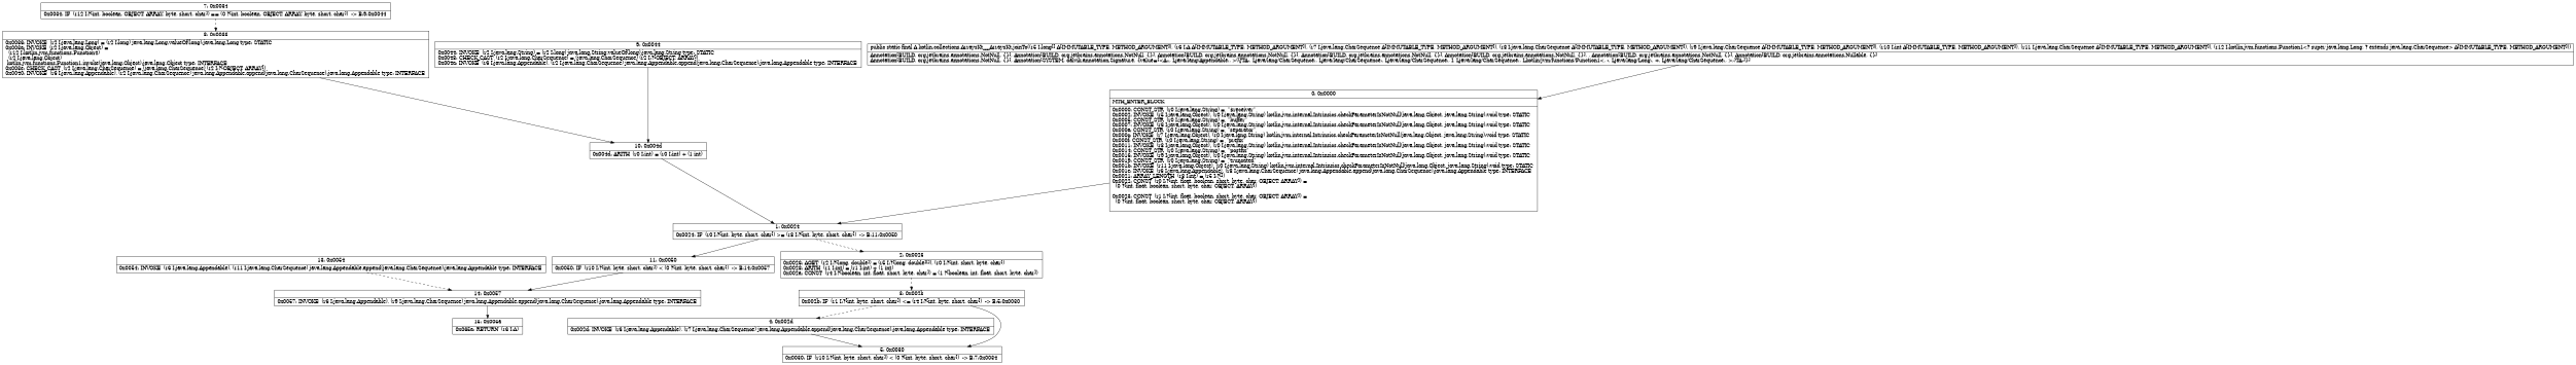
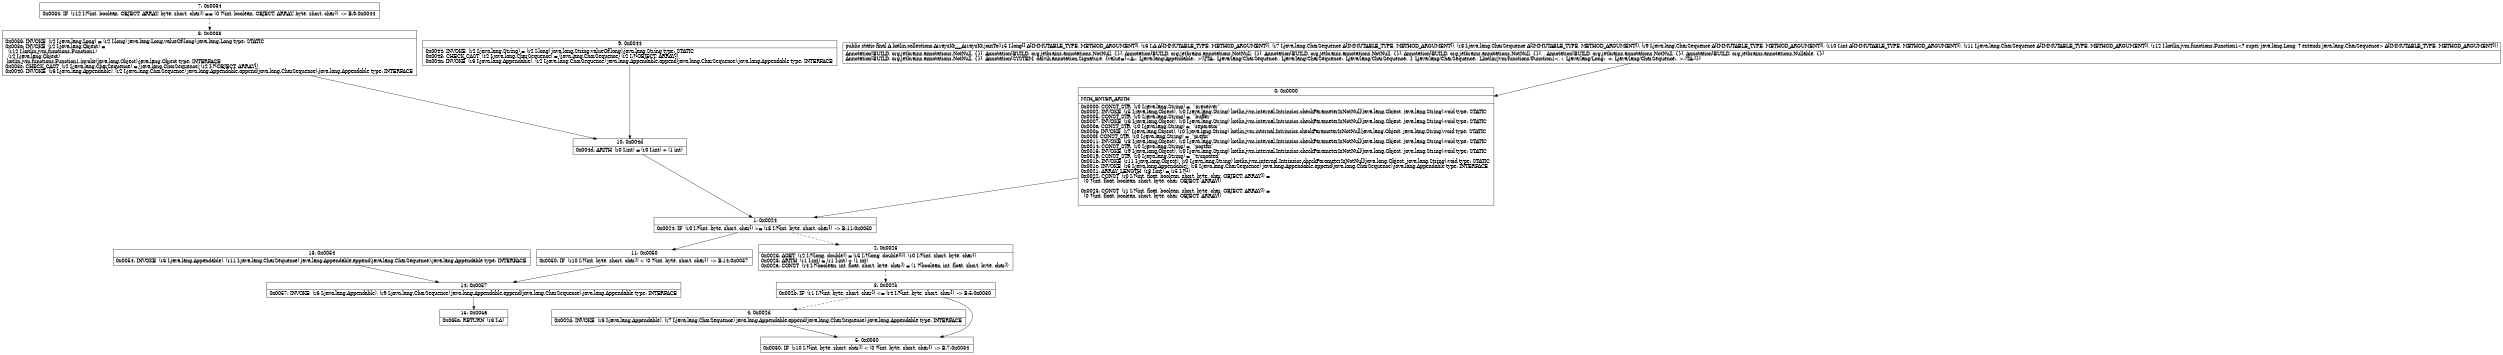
  digraph {
    node [shape=record]
-   n1 [label="{0\:\ 0x0000|MTH_ENTER_BLOCK\l|0x0000: CONST_STR  (r0 I:java.lang.String) =  \"$receiver\" \l0x0002: INVOKE  (r5 I:java.lang.Object), (r0 I:java.lang.String) kotlin.jvm.internal.Intrinsics.checkParameterIsNotNull(java.lang.Object, java.lang.String):void type: STATIC \l0x0005: CONST_STR  (r0 I:java.lang.String) =  \"buffer\" \l0x0007: INVOKE  (r6 I:java.lang.Object), (r0 I:java.lang.String) kotlin.jvm.internal.Intrinsics.checkParameterIsNotNull(java.lang.Object, java.lang.String):void type: STATIC \l0x000a: CONST_STR  (r0 I:java.lang.String) =  \"separator\" \l0x000c: INVOKE  (r7 I:java.lang.Object), (r0 I:java.lang.String) kotlin.jvm.internal.Intrinsics.checkParameterIsNotNull(java.lang.Object, java.lang.String):void type: STATIC \l0x000f: CONST_STR  (r0 I:java.lang.String) =  \"prefix\" \l0x0011: INVOKE  (r8 I:java.lang.Object), (r0 I:java.lang.String) kotlin.jvm.internal.Intrinsics.checkParameterIsNotNull(java.lang.Object, java.lang.String):void type: STATIC \l0x0014: CONST_STR  (r0 I:java.lang.String) =  \"postfix\" \l0x0016: INVOKE  (r9 I:java.lang.Object), (r0 I:java.lang.String) kotlin.jvm.internal.Intrinsics.checkParameterIsNotNull(java.lang.Object, java.lang.String):void type: STATIC \l0x0019: CONST_STR  (r0 I:java.lang.String) =  \"truncated\" \l0x001b: INVOKE  (r11 I:java.lang.Object), (r0 I:java.lang.String) kotlin.jvm.internal.Intrinsics.checkParameterIsNotNull(java.lang.Object, java.lang.String):void type: STATIC \l0x001e: INVOKE  (r6 I:java.lang.Appendable), (r8 I:java.lang.CharSequence) java.lang.Appendable.append(java.lang.CharSequence):java.lang.Appendable type: INTERFACE \l0x0021: ARRAY_LENGTH  (r8 I:int) = (r5 I:?[]) \l0x0022: CONST  (r0 I:?[int, float, boolean, short, byte, char, OBJECT, ARRAY]) = \l  (0 ?[int, float, boolean, short, byte, char, OBJECT, ARRAY])\l \l0x0023: CONST  (r1 I:?[int, float, boolean, short, byte, char, OBJECT, ARRAY]) = \l  (0 ?[int, float, boolean, short, byte, char, OBJECT, ARRAY])\l \l}"]
+   n1 [label="{0\:\ 0x0000|MTH_ENTER_ARITH\l|0x0000: CONST_STR  (r0 I:java.lang.String) =  \"$receiver\" \l0x0002: INVOKE  (r5 I:java.lang.Object), (r0 I:java.lang.String) kotlin.jvm.internal.Intrinsics.checkParameterIsNotNull(java.lang.Object, java.lang.String):void type: STATIC \l0x0005: CONST_STR  (r0 I:java.lang.String) =  \"buffer\" \l0x0007: INVOKE  (r6 I:java.lang.Object), (r0 I:java.lang.String) kotlin.jvm.internal.Intrinsics.checkParameterIsNotNull(java.lang.Object, java.lang.String):void type: STATIC \l0x000a: CONST_STR  (r0 I:java.lang.String) =  \"separator\" \l0x000c: INVOKE  (r7 I:java.lang.Object), (r0 I:java.lang.String) kotlin.jvm.internal.Intrinsics.checkParameterIsNotNull(java.lang.Object, java.lang.String):void type: STATIC \l0x000f: CONST_STR  (r0 I:java.lang.String) =  \"prefix\" \l0x0011: INVOKE  (r8 I:java.lang.Object), (r0 I:java.lang.String) kotlin.jvm.internal.Intrinsics.checkParameterIsNotNull(java.lang.Object, java.lang.String):void type: STATIC \l0x0014: CONST_STR  (r0 I:java.lang.String) =  \"postfix\" \l0x0016: INVOKE  (r9 I:java.lang.Object), (r0 I:java.lang.String) kotlin.jvm.internal.Intrinsics.checkParameterIsNotNull(java.lang.Object, java.lang.String):void type: STATIC \l0x0019: CONST_STR  (r0 I:java.lang.String) =  \"truncated\" \l0x001b: INVOKE  (r11 I:java.lang.Object), (r0 I:java.lang.String) kotlin.jvm.internal.Intrinsics.checkParameterIsNotNull(java.lang.Object, java.lang.String):void type: STATIC \l0x001e: INVOKE  (r6 I:java.lang.Appendable), (r8 I:java.lang.CharSequence) java.lang.Appendable.append(java.lang.CharSequence):java.lang.Appendable type: INTERFACE \l0x0021: ARRAY_LENGTH  (r8 I:int) = (r5 I:?[]) \l0x0022: CONST  (r0 I:?[int, float, boolean, short, byte, char, OBJECT, ARRAY]) = \l  (0 ?[int, float, boolean, short, byte, char, OBJECT, ARRAY])\l \l0x0023: CONST  (r1 I:?[int, float, boolean, short, byte, char, OBJECT, ARRAY]) = \l  (0 ?[int, float, boolean, short, byte, char, OBJECT, ARRAY])\l \l}"]
    n2 [label="{1\:\ 0x0024|0x0024: IF  (r0 I:?[int, byte, short, char]) \>= (r8 I:?[int, byte, short, char])  \-\> B:11:0x0050 \l}"]
    n3 [label="{2\:\ 0x0026|0x0026: AGET  (r2 I:?[long, double]) = (r5 I:?[long, double][]), (r0 I:?[int, short, byte, char]) \l0x0028: ARITH  (r1 I:int) = (r1 I:int) + (1 int) \l0x002a: CONST  (r4 I:?[boolean, int, float, short, byte, char]) = (1 ?[boolean, int, float, short, byte, char]) \l}"]
    n4 [label="{11\:\ 0x0050|0x0050: IF  (r10 I:?[int, byte, short, char]) \< (0 ?[int, byte, short, char])  \-\> B:14:0x0057 \l}"]
    n5 [label="{3\:\ 0x002b|0x002b: IF  (r1 I:?[int, byte, short, char]) \<= (r4 I:?[int, byte, short, char])  \-\> B:5:0x0030 \l}"]
    n6 [label="{14\:\ 0x0057|0x0057: INVOKE  (r6 I:java.lang.Appendable), (r9 I:java.lang.CharSequence) java.lang.Appendable.append(java.lang.CharSequence):java.lang.Appendable type: INTERFACE \l}"]
    n7 [label="{4\:\ 0x002d|0x002d: INVOKE  (r6 I:java.lang.Appendable), (r7 I:java.lang.CharSequence) java.lang.Appendable.append(java.lang.CharSequence):java.lang.Appendable type: INTERFACE \l}"]
    n8 [label="{5\:\ 0x0030|0x0030: IF  (r10 I:?[int, byte, short, char]) \< (0 ?[int, byte, short, char])  \-\> B:7:0x0034 \l}"]
    n9 [label="{7\:\ 0x0034|0x0034: IF  (r12 I:?[int, boolean, OBJECT, ARRAY, byte, short, char]) == (0 ?[int, boolean, OBJECT, ARRAY, byte, short, char])  \-\> B:9:0x0044 \l}"]
-   n10 [label="{8\:\ 0x0036|0x0036: INVOKE  (r2 I:java.lang.Long) = (r2 I:long) java.lang.Long.valueOf(long):java.lang.Long type: STATIC \l0x003a: INVOKE  (r2 I:java.lang.Object) = \l  (r12 I:kotlin.jvm.functions.Function4)\l  (r2 I:java.lang.Object)\l kotlin.jvm.functions.Function1.invoke(java.lang.Object):java.lang.Object type: INTERFACE \l0x003e: CHECK_CAST  (r2 I:java.lang.CharSequence) = (java.lang.CharSequence) (r2 I:?[OBJECT, ARRAY]) \l0x0040: INVOKE  (r6 I:java.lang.Appendable), (r2 I:java.lang.CharSequence) java.lang.Appendable.append(java.lang.CharSequence):java.lang.Appendable type: INTERFACE \l}"]
+   n10 [label="{8\:\ 0x0036|0x0036: INVOKE  (r2 I:java.lang.Long) = (r2 I:long) java.lang.Long.valueOf(long):java.lang.Long type: STATIC \l0x003a: INVOKE  (r2 I:java.lang.Object) = \l  (r12 I:kotlin.jvm.functions.Function1)\l  (r2 I:java.lang.Object)\l kotlin.jvm.functions.Function1.invoke(java.lang.Object):java.lang.Object type: INTERFACE \l0x003e: CHECK_CAST  (r2 I:java.lang.CharSequence) = (java.lang.CharSequence) (r2 I:?[OBJECT, ARRAY]) \l0x0040: INVOKE  (r6 I:java.lang.Appendable), (r2 I:java.lang.CharSequence) java.lang.Appendable.append(java.lang.CharSequence):java.lang.Appendable type: INTERFACE \l}"]
    n11 [label="{10\:\ 0x004d|0x004d: ARITH  (r0 I:int) = (r0 I:int) + (1 int) \l}"]
    n12 [label="{9\:\ 0x0044|0x0044: INVOKE  (r2 I:java.lang.String) = (r2 I:long) java.lang.String.valueOf(long):java.lang.String type: STATIC \l0x0048: CHECK_CAST  (r2 I:java.lang.CharSequence) = (java.lang.CharSequence) (r2 I:?[OBJECT, ARRAY]) \l0x004a: INVOKE  (r6 I:java.lang.Appendable), (r2 I:java.lang.CharSequence) java.lang.Appendable.append(java.lang.CharSequence):java.lang.Appendable type: INTERFACE \l}"]
    n13 [label="{15\:\ 0x005a|0x065a: RETURN  (r6 I:A) \l}"]
    n14 [label="{13\:\ 0x0054|0x0054: INVOKE  (r6 I:java.lang.Appendable), (r11 I:java.lang.CharSequence) java.lang.Appendable.append(java.lang.CharSequence):java.lang.Appendable type: INTERFACE \l}"]
    n15 [label="{public static final A kotlin.collections.ArraysKt___ArraysKt.joinTo((r5 I:long[] A[IMMUTABLE_TYPE, METHOD_ARGUMENT]), (r6 I:A A[IMMUTABLE_TYPE, METHOD_ARGUMENT]), (r7 I:java.lang.CharSequence A[IMMUTABLE_TYPE, METHOD_ARGUMENT]), (r8 I:java.lang.CharSequence A[IMMUTABLE_TYPE, METHOD_ARGUMENT]), (r9 I:java.lang.CharSequence A[IMMUTABLE_TYPE, METHOD_ARGUMENT]), (r10 I:int A[IMMUTABLE_TYPE, METHOD_ARGUMENT]), (r11 I:java.lang.CharSequence A[IMMUTABLE_TYPE, METHOD_ARGUMENT]), (r12 I:kotlin.jvm.functions.Function1\<? super java.lang.Long, ? extends java.lang.CharSequence\> A[IMMUTABLE_TYPE, METHOD_ARGUMENT]))  | Annotation[BUILD, org.jetbrains.annotations.NotNull, \{\}], Annotation[BUILD, org.jetbrains.annotations.NotNull, \{\}], Annotation[BUILD, org.jetbrains.annotations.NotNull, \{\}], Annotation[BUILD, org.jetbrains.annotations.NotNull, \{\}], Annotation[BUILD, org.jetbrains.annotations.NotNull, \{\}], , Annotation[BUILD, org.jetbrains.annotations.NotNull, \{\}], Annotation[BUILD, org.jetbrains.annotations.Nullable, \{\}]\lAnnotation[BUILD, org.jetbrains.annotations.NotNull, \{\}], Annotation[SYSTEM, dalvik.annotation.Signature, \{value=[\<A::, Ljava\/lang\/Appendable;, \>([JTA;, Ljava\/lang\/CharSequence;, Ljava\/lang\/CharSequence;, Ljava\/lang\/CharSequence;, I, Ljava\/lang\/CharSequence;, Lkotlin\/jvm\/functions\/Function1\<, \-, Ljava\/lang\/Long;, +, Ljava\/lang\/CharSequence;, \>;)TA;]\}]\l}"]
    n1 -> n2
    n2 -> n3 [style=dashed]
    n2 -> n4
    n3 -> n5 [style=dashed]
    n4 -> n6
    n5 -> n7 [style=dashed]
    n5 -> n8
    n6 -> n13
    n7 -> n8
    n9 -> n10 [style=dashed]
    n10 -> n11
    n11 -> n2
    n12 -> n11
-   n14 -> n6 [style=dashed]
+   n14 -> n6
    n15 -> n1
  }
